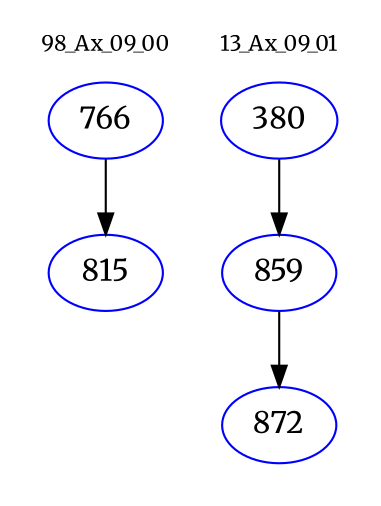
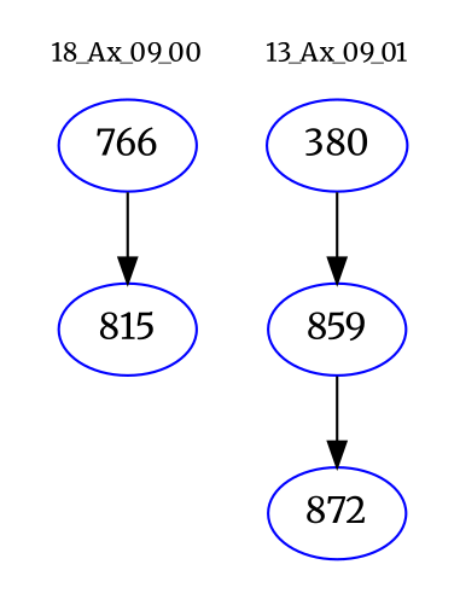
  digraph {
    fontname=Merriweather
    node [color=blue fontname=Merriweather]
    edge [color=black fontname=Merriweather]
    n1 [label=766]
    n2 [label=815]
    n3 [label=380]
    n4 [label=859]
    n5 [label=872]
    subgraph cluster_1 {
      color=white
      fontsize=10
-     label="98_Ax_09_00"
+     label="18_Ax_09_00"
      n1
      n2
    }
    subgraph cluster_2 {
      color=white
      fontsize=10
      label="13_Ax_09_01"
      n3
      n4
      n5
    }
    n1 -> n2
    n3 -> n4
    n4 -> n5
  }
